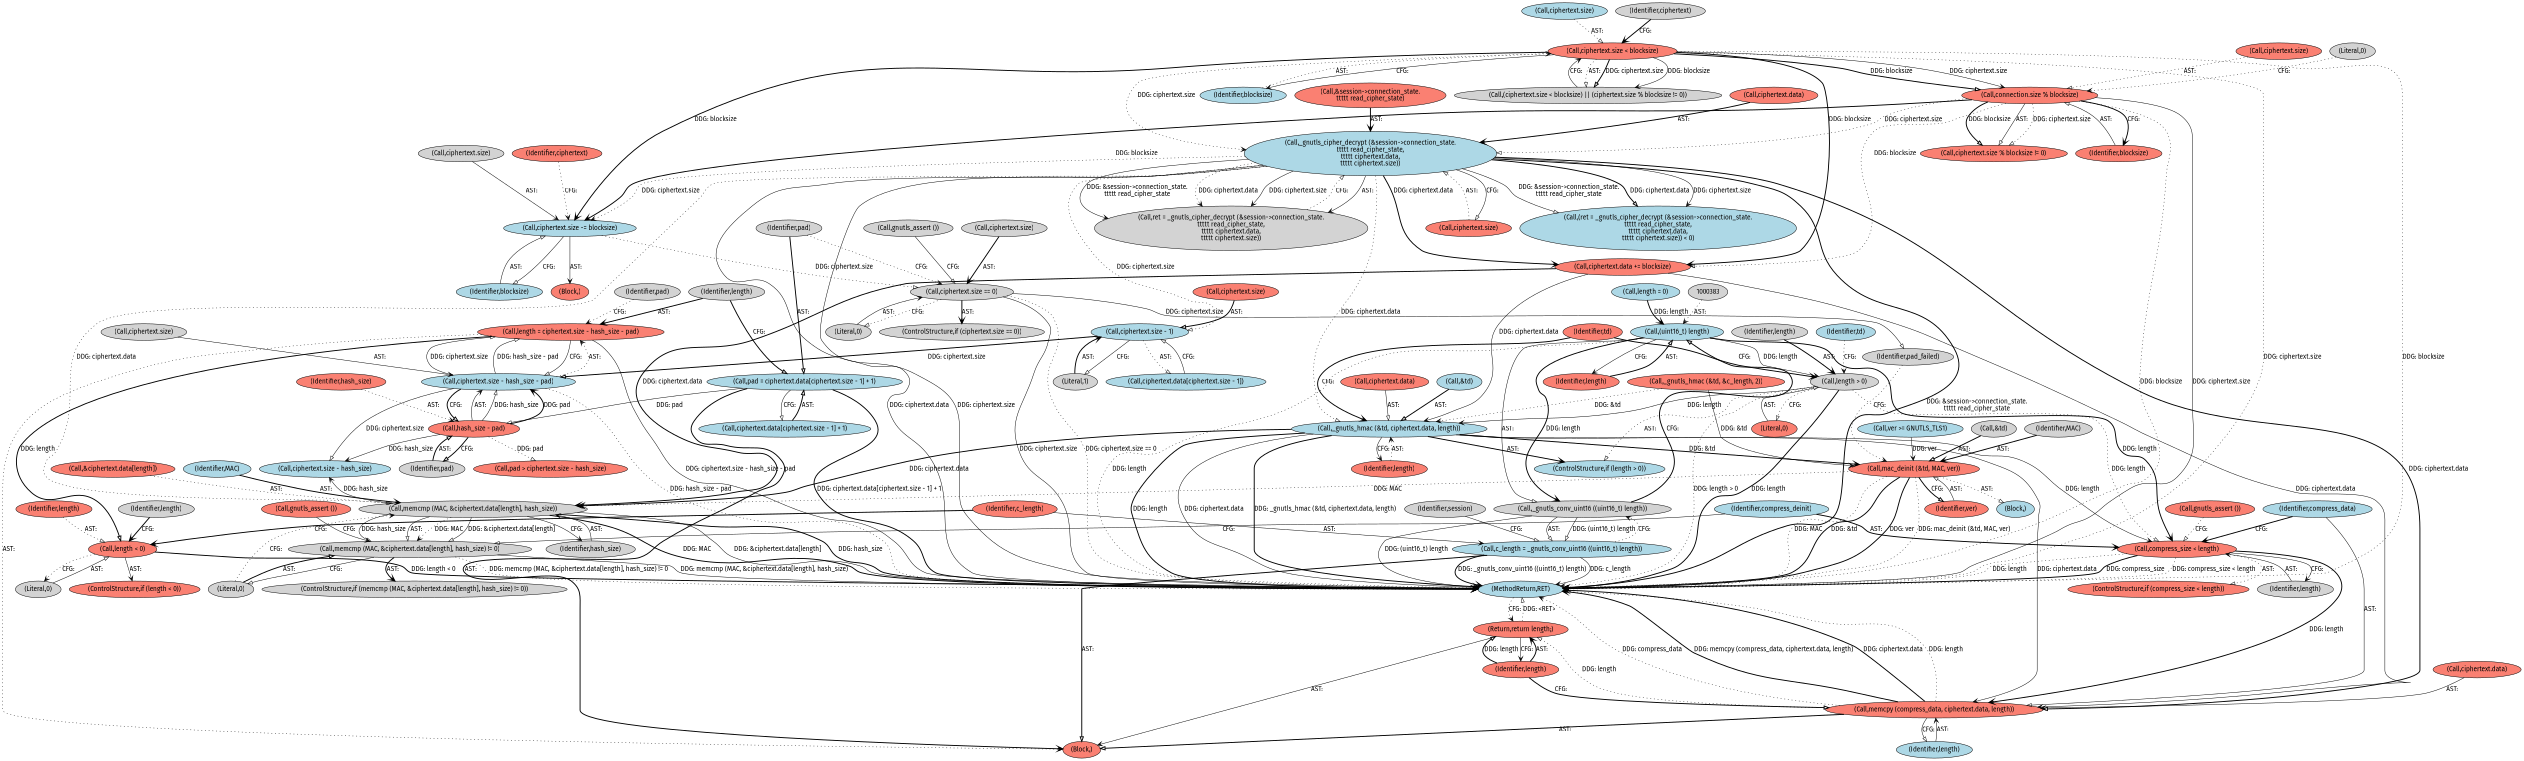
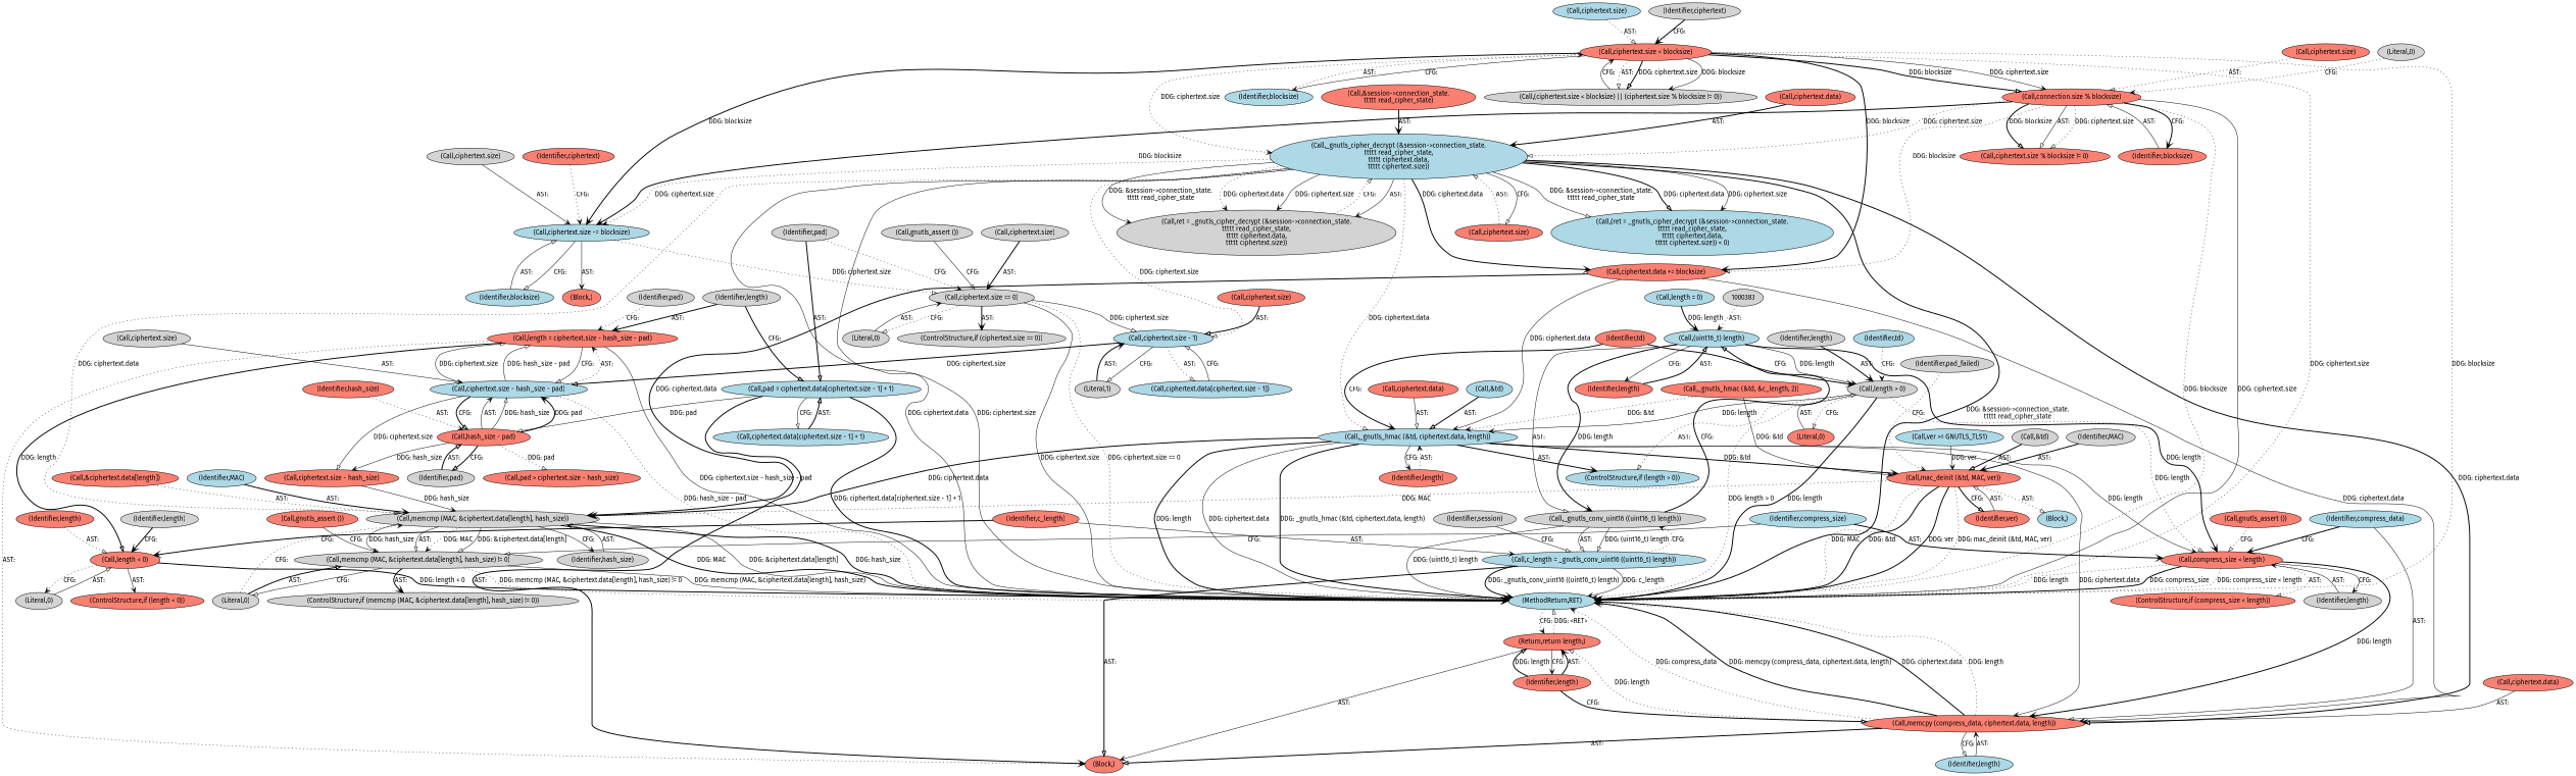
  digraph {
    fontname="Fira Sans"
    node [fillcolor=salmon fontname="Fira Sans" style=filled]
    edge [arrowhead=vee fontname="Fira Sans" style=solid]
    n1 [label="(Call,length = ciphertext.size - hash_size - pad)"]
    n2 [fillcolor=lightblue label="(Call,ciphertext.size - hash_size - pad)"]
    n3 [label="(Call,length < 0)"]
    n4 [label="(Block,)"]
    n5 [fillcolor=lightblue label="(MethodReturn,RET)"]
    n6 [label="(Call,hash_size - pad)"]
-   n7 [fillcolor=lightblue label="(Call,ciphertext.size - hash_size)"]
+   n7 [label="(Call,ciphertext.size - hash_size)"]
    n8 [fillcolor=lightgrey label="(Literal,0)"]
    n9 [label="(ControlStructure,if (length < 0))"]
    n10 [label="(Return,return length;)"]
    n11 [fillcolor=lightgrey label="(Identifier,pad)"]
    n12 [label="(Call,pad > ciphertext.size - hash_size)"]
    n13 [fillcolor=lightgrey label="(Call,memcmp (MAC, &ciphertext.data[length], hash_size))"]
    n14 [fillcolor=lightblue label="(Call,ciphertext.size - 1)"]
    n15 [fillcolor=lightblue label="(Call,ciphertext.data[ciphertext.size - 1])"]
    n16 [fillcolor=lightgrey label="(Literal,1)"]
    n17 [fillcolor=lightgrey label="(Call,ciphertext.size == 0)"]
    n18 [fillcolor=lightgrey label="(ControlStructure,if (ciphertext.size == 0))"]
    n19 [fillcolor=lightgrey label="(Literal,0)"]
    n20 [fillcolor=lightblue label="(Call,ciphertext.size -= blocksize)"]
    n21 [fillcolor=lightblue label="(Identifier,blocksize)"]
    n22 [label="(Block,)"]
    n23 [label="(Call,ciphertext.size < blocksize)"]
    n24 [label="(Call,connection.size % blocksize)"]
    n25 [fillcolor=lightblue label="(Call,_gnutls_cipher_decrypt (&session->connection_state.\n\t\t\t\t\t read_cipher_state,\n\t\t\t\t\t ciphertext.data,\n\t\t\t\t\t ciphertext.size))"]
    n26 [label="(Call,ciphertext.data += blocksize)"]
    n27 [fillcolor=lightblue label="(Identifier,blocksize)"]
    n28 [fillcolor=lightgrey label="(Call,(ciphertext.size < blocksize) || (ciphertext.size % blocksize != 0))"]
    n29 [label="(Call,ciphertext.size % blocksize != 0)"]
    n30 [label="(Identifier,blocksize)"]
    n31 [fillcolor=lightblue label="(Call,_gnutls_hmac (&td, ciphertext.data, length))"]
    n32 [label="(Call,memcpy (compress_data, ciphertext.data, length))"]
    n33 [label="(Call,ciphertext.size)"]
    n34 [fillcolor=lightblue label="(Call,(ret = _gnutls_cipher_decrypt (&session->connection_state.\n\t\t\t\t\t read_cipher_state,\n\t\t\t\t\t ciphertext.data,\n\t\t\t\t\t ciphertext.size)) < 0)"]
    n35 [fillcolor=lightgrey label="(Call,ret = _gnutls_cipher_decrypt (&session->connection_state.\n\t\t\t\t\t read_cipher_state,\n\t\t\t\t\t ciphertext.data,\n\t\t\t\t\t ciphertext.size))"]
    n36 [label="(Call,compress_size < length)"]
    n37 [fillcolor=lightblue label="(ControlStructure,if (length > 0))"]
    n38 [label="(Call,mac_deinit (&td, MAC, ver))"]
    n39 [label="(Identifier,length)"]
    n40 [fillcolor=lightgrey label="(Call,memcmp (MAC, &ciphertext.data[length], hash_size) != 0)"]
    n41 [fillcolor=lightgrey label="(Identifier,hash_size)"]
    n42 [fillcolor=lightblue label="(Identifier,length)"]
    n43 [fillcolor=lightblue label="(Call,pad = ciphertext.data[ciphertext.size - 1] + 1)"]
    n44 [fillcolor=lightblue label="(Call,ciphertext.data[ciphertext.size - 1] + 1)"]
    n45 [fillcolor=lightblue label="(Call,(uint16_t) length)"]
    n46 [fillcolor=lightgrey label="(Call,_gnutls_conv_uint16 ((uint16_t) length))"]
    n47 [fillcolor=lightgrey label="(Call,length > 0)"]
    n48 [label="(Identifier,length)"]
    n49 [fillcolor=lightblue label="(Call,c_length = _gnutls_conv_uint16 ((uint16_t) length))"]
    n50 [label="(Literal,0)"]
    n51 [fillcolor=lightgrey label="(Identifier,length)"]
    n52 [label="(ControlStructure,if (compress_size < length))"]
    n53 [fillcolor=lightblue label="(Block,)"]
    n54 [label="(Identifier,ver)"]
    n55 [fillcolor=lightgrey label="(Literal,0)"]
    n56 [fillcolor=lightgrey label="(ControlStructure,if (memcmp (MAC, &ciphertext.data[length], hash_size) != 0))"]
    n57 [label="(Identifier,length)"]
    n58 [label="(Call,gnutls_assert ())"]
    n59 [label="(Call,ciphertext.data)"]
    n60 [fillcolor=lightblue label="(Call,ciphertext.size)"]
    n61 [fillcolor=lightblue label="(Call,length = 0)"]
    n62 [label="(Identifier,c_length)"]
    n63 [fillcolor=lightgrey label="(Identifier,length)"]
    n64 [label="(Call,ciphertext.size)"]
    n65 [fillcolor=lightgrey label="(Identifier,length)"]
    n66 [fillcolor=lightgrey label="(Identifier,MAC)"]
    n67 [fillcolor=lightblue label="(Identifier,compress_data)"]
    n68 [label="(Call,gnutls_assert ())"]
    n69 [fillcolor=lightgrey label="(Identifier,pad)"]
    n70 [fillcolor=lightgrey label="(Identifier,ciphertext)"]
    n71 [label="(Identifier,hash_size)"]
    n72 [label="(Call,&ciphertext.data[length])"]
    n73 [fillcolor=lightblue label="(Call,ver >= GNUTLS_TLS1)"]
-   n74 [fillcolor=lightblue label="(Identifier,compress_deinit)"]
+   n74 [fillcolor=lightblue label="(Identifier,compress_size)"]
    n75 [fillcolor=lightgrey label="(Identifier,pad_failed)"]
    n76 [fillcolor=lightgrey label="(Identifier,session)"]
    n77 [fillcolor=lightgrey label="(Call,ciphertext.size)"]
    n78 [fillcolor=lightgrey label="(Call,gnutls_assert ())"]
    n79 [fillcolor=lightgrey label="(Literal,0)"]
    n80 [label="(Call,_gnutls_hmac (&td, &c_length, 2))"]
    n81 [label="(Call,ciphertext.size)"]
    n82 [fillcolor=lightblue label="(Identifier,MAC)"]
    n83 [fillcolor=lightgrey label="(Identifier,pad)"]
    n84 [label="(Call,ciphertext.data)"]
    n85 [fillcolor=lightgrey label="(Call,ciphertext.size)"]
    n86 [label="(Identifier,ciphertext)"]
    n87 [fillcolor=lightblue label="(Identifier,td)"]
    n88 [fillcolor=lightgrey label="(Call,&td)"]
    n89 [label="(Call,&session->connection_state.\n\t\t\t\t\t read_cipher_state)"]
    n90 [fillcolor=lightgrey label="(Call,ciphertext.size)"]
    n91 [label="(Call,ciphertext.data)"]
    n92 [fillcolor=lightblue label="(Call,&td)"]
    n93 [label="(Identifier,td)"]
    n94 [fillcolor=lightgrey label="(Identifier,length)"]
    n95 [label="(Identifier,length)"]
    1000383 [fillcolor=lightgrey]
    n1 -> n2 [arrowhead=onormal label="CFG: "]
    n1 -> n3 [arrowhead=onormal label="DDG: length" style=bold]
    n1 -> n4 [arrowhead=onormal label="AST: " style=dotted]
    n1 -> n5 [label="DDG: ciphertext.size - hash_size - pad"]
    n2 -> n1 [label="AST: " style=dotted]
    n2 -> n1 [arrowhead=onormal label="DDG: ciphertext.size"]
    n2 -> n1 [arrowhead=onormal label="DDG: hash_size - pad"]
    n2 -> n5 [label="DDG: hash_size - pad" style=dotted]
    n2 -> n6 [arrowhead=onormal label="CFG: " style=bold]
    n2 -> n7 [arrowhead=onormal label="DDG: ciphertext.size"]
    n3 -> n5 [arrowhead=onormal label="DDG: length < 0" style=bold]
    n3 -> n8 [label="CFG: " style=dotted]
    n3 -> n9 [label="AST: "]
    n5 -> n10 [label="CFG: " style=dotted]
    n6 -> n2 [label="AST: "]
    n6 -> n2 [arrowhead=onormal label="DDG: hash_size"]
    n6 -> n2 [label="DDG: pad" style=bold]
    n6 -> n7 [label="DDG: hash_size"]
    n6 -> n11 [arrowhead=onormal label="CFG: " style=bold]
    n6 -> n12 [arrowhead=onormal label="DDG: pad" style=dotted]
-   n13 -> n7 [label="DDG: hash_size"]
+   n7 -> n13 [label="DDG: hash_size"]
    n8 -> n3 [arrowhead=onormal label="AST: "]
    n10 -> n4 [label="AST: "]
    n10 -> n5 [arrowhead=onormal label="DDG: <RET>" style=dotted]
    n10 -> n57 [label="CFG: "]
    n11 -> n6 [arrowhead=onormal label="AST: " style=bold]
    n13 -> n5 [arrowhead=onormal label="DDG: &ciphertext.data[length]"]
    n13 -> n5 [arrowhead=onormal label="DDG: hash_size" style=bold]
    n13 -> n5 [label="DDG: MAC" style=bold]
    n13 -> n40 [arrowhead=onormal label="AST: "]
    n13 -> n40 [label="DDG: MAC" style=dotted]
    n13 -> n40 [arrowhead=onormal label="DDG: &ciphertext.data[length]"]
    n13 -> n40 [arrowhead=onormal label="DDG: hash_size"]
    n13 -> n41 [label="CFG: "]
    n14 -> n2 [arrowhead=onormal label="DDG: ciphertext.size" style=bold]
    n14 -> n15 [arrowhead=onormal label="AST: " style=dotted]
    n14 -> n16 [arrowhead=onormal label="CFG: "]
    n15 -> n14 [arrowhead=onormal label="CFG: "]
    n16 -> n14 [label="AST: " style=bold]
    n17 -> n5 [arrowhead=onormal label="DDG: ciphertext.size"]
    n17 -> n5 [label="DDG: ciphertext.size == 0" style=dotted]
-   n17 -> n75 [arrowhead=onormal label="DDG: ciphertext.size"]
+   n17 -> n14 [arrowhead=onormal label="DDG: ciphertext.size"]
    n17 -> n18 [label="AST: " style=bold]
    n17 -> n19 [arrowhead=onormal label="CFG: " style=dotted]
    n19 -> n17 [label="AST: "]
    n20 -> n17 [arrowhead=onormal label="DDG: ciphertext.size" style=dotted]
    n20 -> n21 [arrowhead=onormal label="CFG: "]
    n20 -> n22 [label="AST: "]
    n21 -> n20 [arrowhead=onormal label="AST: "]
    n23 -> n5 [label="DDG: blocksize" style=dotted]
    n23 -> n5 [arrowhead=onormal label="DDG: ciphertext.size" style=dotted]
    n23 -> n20 [label="DDG: blocksize" style=bold]
    n23 -> n24 [label="DDG: ciphertext.size"]
    n23 -> n24 [arrowhead=onormal label="DDG: blocksize" style=bold]
    n23 -> n25 [label="DDG: ciphertext.size" style=dotted]
    n23 -> n26 [label="DDG: blocksize" style=bold]
    n23 -> n27 [label="CFG: "]
    n23 -> n28 [arrowhead=onormal label="AST: " style=dotted]
    n23 -> n28 [arrowhead=onormal label="DDG: ciphertext.size" style=bold]
    n23 -> n28 [label="DDG: blocksize"]
    n24 -> n5 [label="DDG: ciphertext.size"]
    n24 -> n5 [label="DDG: blocksize" style=dotted]
    n24 -> n20 [label="DDG: blocksize" style=bold]
    n24 -> n25 [arrowhead=onormal label="DDG: ciphertext.size" style=dotted]
    n24 -> n26 [arrowhead=onormal label="DDG: blocksize" style=dotted]
    n24 -> n29 [arrowhead=onormal label="AST: "]
    n24 -> n29 [arrowhead=onormal label="DDG: ciphertext.size" style=dotted]
    n24 -> n29 [arrowhead=onormal label="DDG: blocksize" style=bold]
    n24 -> n30 [label="CFG: " style=bold]
    n25 -> n5 [arrowhead=onormal label="DDG: &session->connection_state.\n\t\t\t\t\t read_cipher_state" style=bold]
    n25 -> n5 [label="DDG: ciphertext.data"]
    n25 -> n5 [arrowhead=onormal label="DDG: ciphertext.size"]
    n25 -> n13 [arrowhead=onormal label="DDG: ciphertext.data" style=dotted]
    n25 -> n14 [arrowhead=onormal label="DDG: ciphertext.size" style=dotted]
    n25 -> n20 [label="DDG: ciphertext.size" style=dotted]
    n25 -> n26 [label="DDG: ciphertext.data" style=bold]
    n25 -> n31 [arrowhead=onormal label="DDG: ciphertext.data" style=dotted]
    n25 -> n32 [arrowhead=onormal label="DDG: ciphertext.data" style=bold]
    n25 -> n33 [arrowhead=onormal label="CFG: "]
    n25 -> n34 [arrowhead=onormal label="DDG: &session->connection_state.\n\t\t\t\t\t read_cipher_state"]
    n25 -> n34 [arrowhead=onormal label="DDG: ciphertext.data" style=bold]
    n25 -> n34 [label="DDG: ciphertext.size"]
    n25 -> n35 [label="AST: "]
    n25 -> n35 [label="DDG: &session->connection_state.\n\t\t\t\t\t read_cipher_state"]
    n25 -> n35 [label="DDG: ciphertext.data" style=dotted]
    n25 -> n35 [label="DDG: ciphertext.size"]
    n26 -> n13 [label="DDG: ciphertext.data" style=bold]
    n26 -> n31 [label="DDG: ciphertext.data"]
    n26 -> n32 [label="DDG: ciphertext.data"]
    n27 -> n23 [label="AST: " style=dotted]
    n28 -> n23 [label="CFG: "]
    n30 -> n24 [arrowhead=onormal label="AST: "]
    n31 -> n5 [label="DDG: _gnutls_hmac (&td, ciphertext.data, length)" style=bold]
    n31 -> n5 [label="DDG: length" style=bold]
    n31 -> n5 [label="DDG: ciphertext.data"]
    n31 -> n13 [label="DDG: ciphertext.data" style=bold]
    n31 -> n32 [label="DDG: ciphertext.data"]
    n31 -> n36 [label="DDG: length"]
    n31 -> n37 [label="AST: " style=bold]
    n31 -> n38 [label="DDG: &td" style=bold]
    n31 -> n39 [label="CFG: "]
    n32 -> n4 [arrowhead=onormal label="AST: " style=bold]
    n32 -> n5 [label="DDG: memcpy (compress_data, ciphertext.data, length)" style=bold]
    n32 -> n5 [label="DDG: compress_data" style=dotted]
    n32 -> n5 [label="DDG: ciphertext.data" style=bold]
    n32 -> n5 [arrowhead=onormal label="DDG: length" style=dotted]
    n32 -> n10 [arrowhead=onormal label="DDG: length" style=dotted]
    n32 -> n42 [arrowhead=onormal label="CFG: "]
    n33 -> n25 [arrowhead=onormal label="AST: " style=dotted]
    n35 -> n25 [arrowhead=onormal label="CFG: " style=dotted]
    n36 -> n5 [arrowhead=onormal label="DDG: compress_size < length" style=dotted]
    n36 -> n5 [arrowhead=onormal label="DDG: length" style=dotted]
    n36 -> n5 [arrowhead=onormal label="DDG: compress_size" style=bold]
    n36 -> n32 [label="DDG: length" style=bold]
    n36 -> n51 [label="CFG: "]
    n36 -> n52 [arrowhead=onormal label="AST: " style=dotted]
    n38 -> n5 [arrowhead=onormal label="DDG: MAC" style=dotted]
    n38 -> n5 [label="DDG: &td" style=bold]
    n38 -> n5 [arrowhead=onormal label="DDG: ver" style=bold]
    n38 -> n5 [label="DDG: mac_deinit (&td, MAC, ver)" style=dotted]
    n38 -> n13 [label="DDG: MAC" style=dotted]
    n38 -> n53 [arrowhead=onormal label="AST: " style=dotted]
    n38 -> n54 [arrowhead=onormal label="CFG: " style=bold]
    n39 -> n31 [label="AST: " style=dotted]
    n40 -> n5 [label="DDG: memcmp (MAC, &ciphertext.data[length], hash_size)"]
    n40 -> n5 [arrowhead=onormal label="DDG: memcmp (MAC, &ciphertext.data[length], hash_size) != 0" style=dotted]
    n40 -> n55 [arrowhead=onormal label="CFG: "]
    n40 -> n56 [label="AST: " style=bold]
    n41 -> n13 [label="AST: "]
    n42 -> n32 [label="AST: "]
    n43 -> n4 [label="AST: " style=bold]
    n43 -> n5 [label="DDG: ciphertext.data[ciphertext.size - 1] + 1" style=bold]
    n43 -> n6 [arrowhead=onormal label="DDG: pad"]
    n43 -> n44 [arrowhead=onormal label="CFG: "]
    n44 -> n43 [arrowhead=onormal label="AST: " style=bold]
-   n45 -> n5 [arrowhead=onormal label="DDG: length" style=dotted]
    n45 -> n36 [label="DDG: length" style=bold]
    n45 -> n46 [arrowhead=onormal label="AST: "]
    n45 -> n46 [label="DDG: length" style=bold]
    n45 -> n47 [label="DDG: length"]
    n45 -> n48 [label="CFG: "]
    n46 -> n5 [arrowhead=onormal label="DDG: (uint16_t) length"]
    n46 -> n45 [arrowhead=onormal label="CFG: " style=bold]
    n46 -> n49 [arrowhead=onormal label="AST: "]
    n46 -> n49 [arrowhead=onormal label="DDG: (uint16_t) length"]
    n47 -> n5 [label="DDG: length > 0" style=dotted]
    n47 -> n5 [label="DDG: length" style=bold]
    n47 -> n31 [label="DDG: length"]
    n47 -> n36 [arrowhead=onormal label="DDG: length" style=dotted]
    n47 -> n37 [arrowhead=onormal label="AST: " style=dotted]
    n47 -> n50 [arrowhead=onormal label="CFG: " style=dotted]
    n48 -> n45 [arrowhead=onormal label="AST: " style=bold]
    n49 -> n4 [arrowhead=onormal label="AST: " style=bold]
    n49 -> n5 [label="DDG: c_length"]
    n49 -> n5 [label="DDG: _gnutls_conv_uint16 ((uint16_t) length)" style=bold]
    n49 -> n46 [label="CFG: " style=dotted]
    n50 -> n47 [arrowhead=onormal label="AST: "]
    n51 -> n36 [label="AST: "]
    n54 -> n38 [arrowhead=onormal label="AST: "]
    n55 -> n13 [label="CFG: " style=dotted]
    n55 -> n40 [arrowhead=onormal label="AST: " style=bold]
    n57 -> n10 [label="AST: " style=bold]
    n57 -> n10 [arrowhead=onormal label="DDG: length" style=bold]
    n57 -> n32 [arrowhead=onormal label="CFG: " style=bold]
    n58 -> n40 [label="CFG: "]
    n59 -> n32 [label="AST: "]
    n60 -> n23 [arrowhead=onormal label="AST: " style=dotted]
    n61 -> n45 [label="DDG: length" style=bold]
    n62 -> n3 [label="CFG: " style=bold]
    n62 -> n49 [label="AST: "]
    n63 -> n1 [label="AST: " style=bold]
    n63 -> n43 [arrowhead=onormal label="CFG: " style=bold]
    n64 -> n24 [arrowhead=onormal label="AST: " style=dotted]
    n65 -> n47 [label="AST: " style=bold]
    n66 -> n38 [label="AST: " style=bold]
    n67 -> n32 [arrowhead=onormal label="AST: "]
    n67 -> n36 [label="CFG: " style=bold]
    n68 -> n36 [arrowhead=onormal label="CFG: " style=dotted]
    n69 -> n1 [label="CFG: " style=dotted]
    n70 -> n23 [label="CFG: " style=bold]
    n71 -> n6 [label="AST: " style=dotted]
    n72 -> n13 [arrowhead=onormal label="AST: " style=dotted]
    n73 -> n38 [label="DDG: ver"]
    n74 -> n36 [label="AST: " style=bold]
    n74 -> n40 [arrowhead=onormal label="CFG: "]
    n75 -> n38 [label="CFG: " style=dotted]
    n76 -> n49 [arrowhead=onormal label="CFG: "]
    n77 -> n17 [label="AST: " style=bold]
    n78 -> n17 [arrowhead=onormal label="CFG: "]
    n79 -> n24 [label="CFG: " style=dotted]
    n80 -> n31 [label="DDG: &td" style=dotted]
    n80 -> n38 [label="DDG: &td"]
    n81 -> n14 [arrowhead=onormal label="AST: " style=bold]
    n82 -> n13 [label="AST: " style=bold]
    n83 -> n17 [label="CFG: " style=dotted]
    n83 -> n43 [arrowhead=onormal label="AST: " style=bold]
    n84 -> n25 [label="AST: " style=bold]
    n85 -> n20 [label="AST: "]
    n86 -> n20 [label="CFG: " style=dotted]
    n87 -> n47 [label="CFG: " style=dotted]
    n88 -> n38 [arrowhead=onormal label="AST: " style=bold]
    n89 -> n25 [label="AST: " style=bold]
    n90 -> n2 [label="AST: "]
    n91 -> n31 [arrowhead=onormal label="AST: "]
    n92 -> n31 [arrowhead=onormal label="AST: " style=bold]
    n93 -> n31 [label="CFG: " style=bold]
    n93 -> n47 [label="CFG: " style=bold]
    n94 -> n3 [label="CFG: " style=bold]
    n95 -> n3 [arrowhead=onormal label="AST: " style=dotted]
    1000383 -> n45 [label="AST: " style=dotted]
  }
